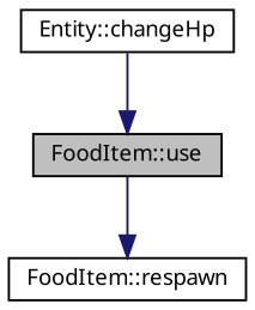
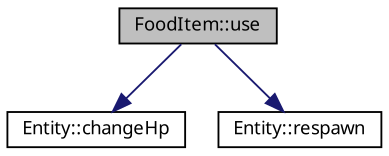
  digraph {
    fontname="Noto Sans"
    rankdir=TB
    node [color=black fillcolor=white fontname="Noto Sans" fontsize=10 shape=record style=filled]
    edge [color=midnightblue fontname="Noto Sans" fontsize=10 labelfontname=Helvetica labelfontsize=10 style=solid]
    n1 [fillcolor=grey75 fontcolor=black height=0.2 label="FoodItem::use" width=0.4]
    n2 [height=0.2 label="Entity::changeHp" width=0.4]
-   n3 [height=0.2 label="FoodItem::respawn" width=0.4]
-   n2 -> n1
+   n3 [height=0.2 label="Entity::respawn" width=0.4]
+   n1 -> n2
    n1 -> n3
  }
